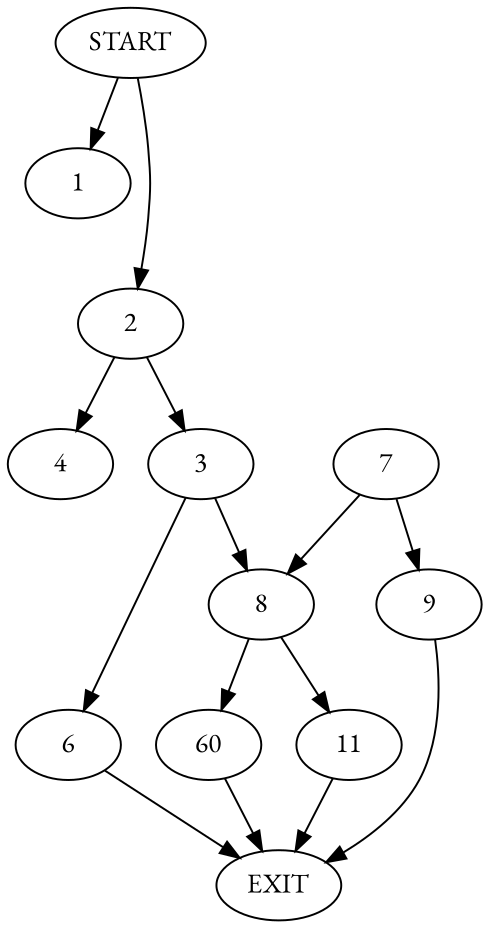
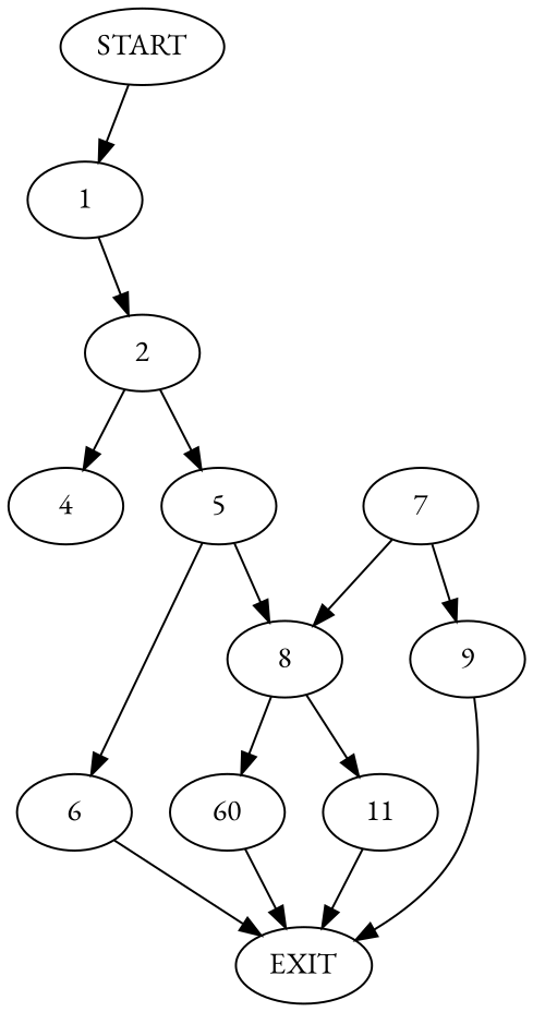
  digraph {
    fontname="EB Garamond"
    node [fontname="EB Garamond"]
    edge [fontname="EB Garamond"]
    n1 [label=START]
    1
    2
    n4 [label=EXIT]
    4
-   5 [label=3]
+   5
    6
    8
    7
    9
    n11 [label=60]
    11
    n1 -> 1
-   n1 -> 2
+   1 -> 2
    2 -> 4
    2 -> 5
    5 -> 6
    5 -> 8
    6 -> n4
    8 -> n11
    8 -> 11
    7 -> 8
    7 -> 9
    9 -> n4
    n11 -> n4
    11 -> n4
  }
